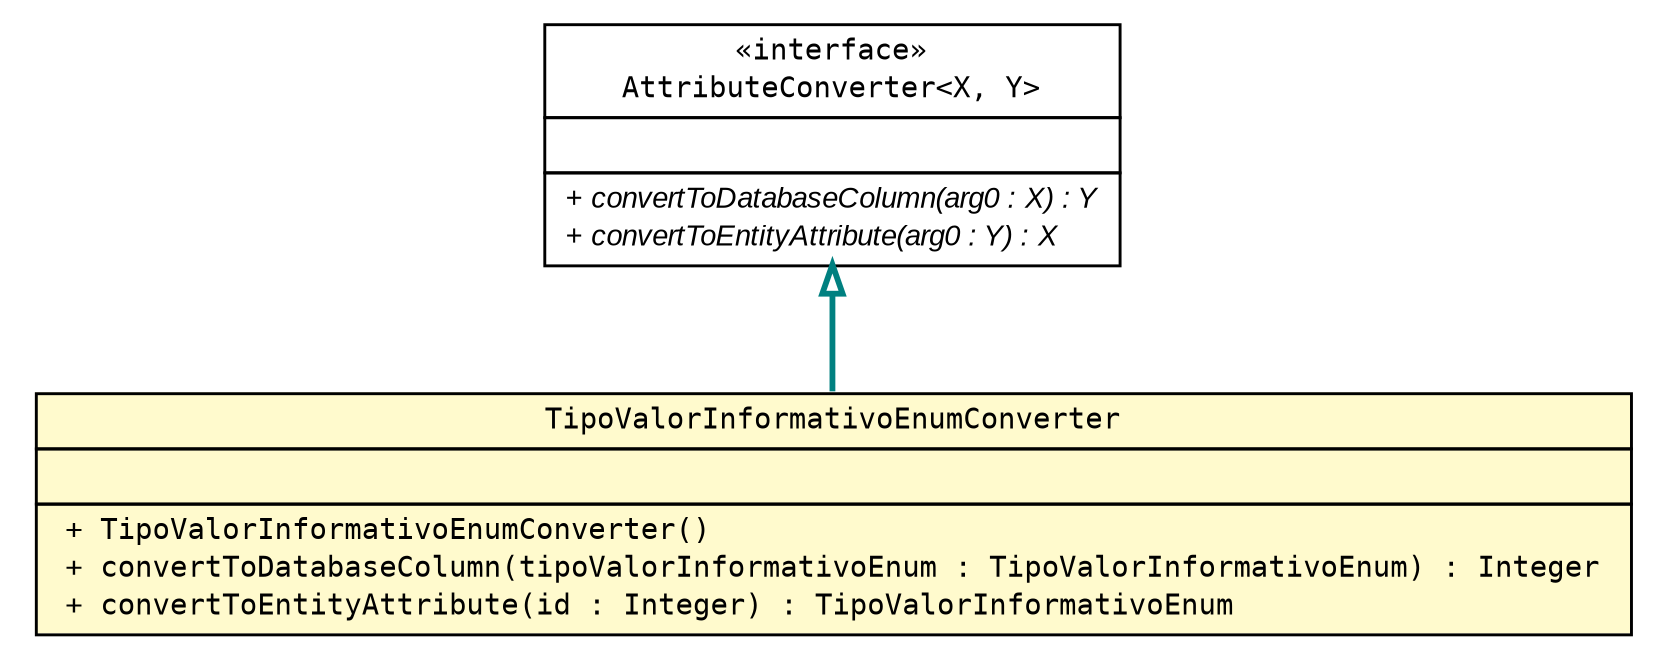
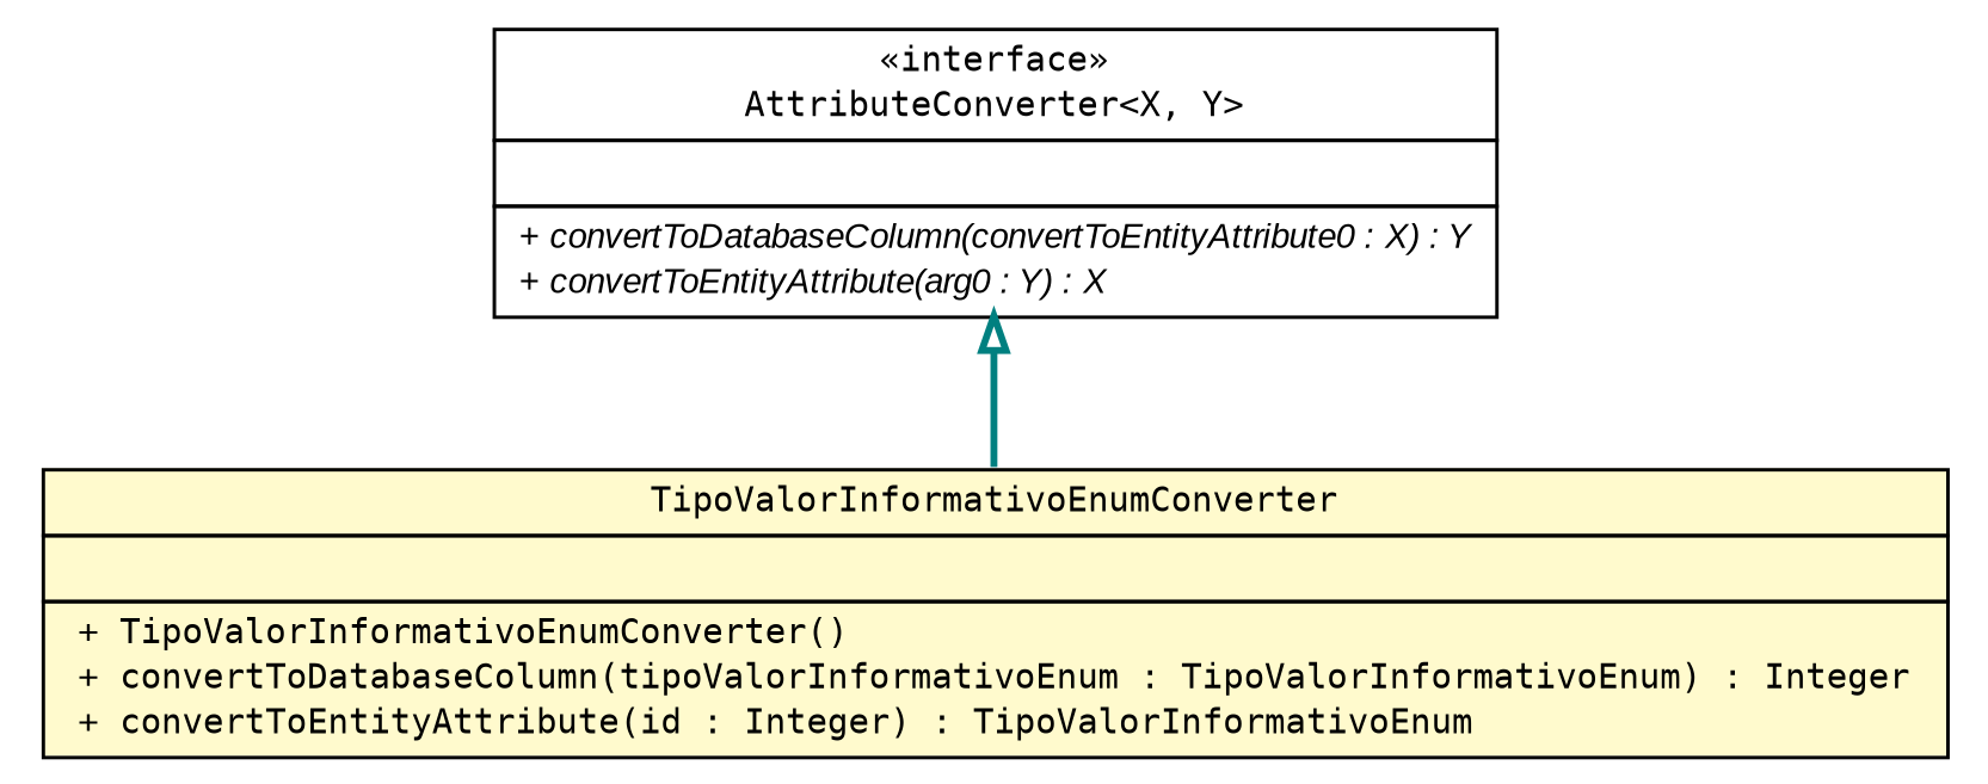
  digraph {
    nodesep=0.25
    ranksep=0.5
    fontname="DejaVu Sans Mono"
    node [fontcolor=black fontname="DejaVu Sans Mono" fontsize=10.0 shape=plaintext]
    n1 [label=<<table title="br.gov.to.sefaz.arr.persistence.converter.TipoValorInformativoEnumConverter" border="0" cellborder="1" cellspacing="0" cellpadding="2" port="p" bgcolor="lemonChiffon" href="./TipoValorInformativoEnumConverter.html"> 		<tr><td><table border="0" cellspacing="0" cellpadding="1"> <tr><td align="center" balign="center"> TipoValorInformativoEnumConverter </td></tr> 		</table></td></tr> 		<tr><td><table border="0" cellspacing="0" cellpadding="1"> <tr><td align="left" balign="left">  </td></tr> 		</table></td></tr> 		<tr><td><table border="0" cellspacing="0" cellpadding="1"> <tr><td align="left" balign="left"> + TipoValorInformativoEnumConverter() </td></tr> <tr><td align="left" balign="left"> + convertToDatabaseColumn(tipoValorInformativoEnum : TipoValorInformativoEnum) : Integer </td></tr> <tr><td align="left" balign="left"> + convertToEntityAttribute(id : Integer) : TipoValorInformativoEnum </td></tr> 		</table></td></tr> 		</table>>]
-   n2 [label=<<table title="javax.persistence.AttributeConverter" border="0" cellborder="1" cellspacing="0" cellpadding="2" port="p" href="http://java.sun.com/j2se/1.4.2/docs/api/javax/persistence/AttributeConverter.html"> 		<tr><td><table border="0" cellspacing="0" cellpadding="1"> <tr><td align="center" balign="center"> &#171;interface&#187; </td></tr> <tr><td align="center" balign="center"> AttributeConverter&lt;X, Y&gt; </td></tr> 		</table></td></tr> 		<tr><td><table border="0" cellspacing="0" cellpadding="1"> <tr><td align="left" balign="left">  </td></tr> 		</table></td></tr> 		<tr><td><table border="0" cellspacing="0" cellpadding="1"> <tr><td align="left" balign="left"><font face="arial italic" point-size="10.0"> + convertToDatabaseColumn(arg0 : X) : Y </font></td></tr> <tr><td align="left" balign="left"><font face="arial italic" point-size="10.0"> + convertToEntityAttribute(arg0 : Y) : X </font></td></tr> 		</table></td></tr> 		</table>>]
+   n2 [label=<<table title="javax.persistence.AttributeConverter" border="0" cellborder="1" cellspacing="0" cellpadding="2" port="p" href="http://java.sun.com/j2se/1.4.2/docs/api/javax/persistence/AttributeConverter.html"> 		<tr><td><table border="0" cellspacing="0" cellpadding="1"> <tr><td align="center" balign="center"> &#171;interface&#187; </td></tr> <tr><td align="center" balign="center"> AttributeConverter&lt;X, Y&gt; </td></tr> 		</table></td></tr> 		<tr><td><table border="0" cellspacing="0" cellpadding="1"> <tr><td align="left" balign="left">  </td></tr> 		</table></td></tr> 		<tr><td><table border="0" cellspacing="0" cellpadding="1"> <tr><td align="left" balign="left"><font face="arial italic" point-size="10.0"> + convertToDatabaseColumn(convertToEntityAttribute0 : X) : Y </font></td></tr> <tr><td align="left" balign="left"><font face="arial italic" point-size="10.0"> + convertToEntityAttribute(arg0 : Y) : X </font></td></tr> 		</table></td></tr> 		</table>>]
    n2 -> n1 [arrowtail=empty dir=back fontname="DejaVu Sans Mono" fontsize=10 headport=p labelfontname=arial labelfontsize=10 style=bold tailport=p color=teal]
  }
